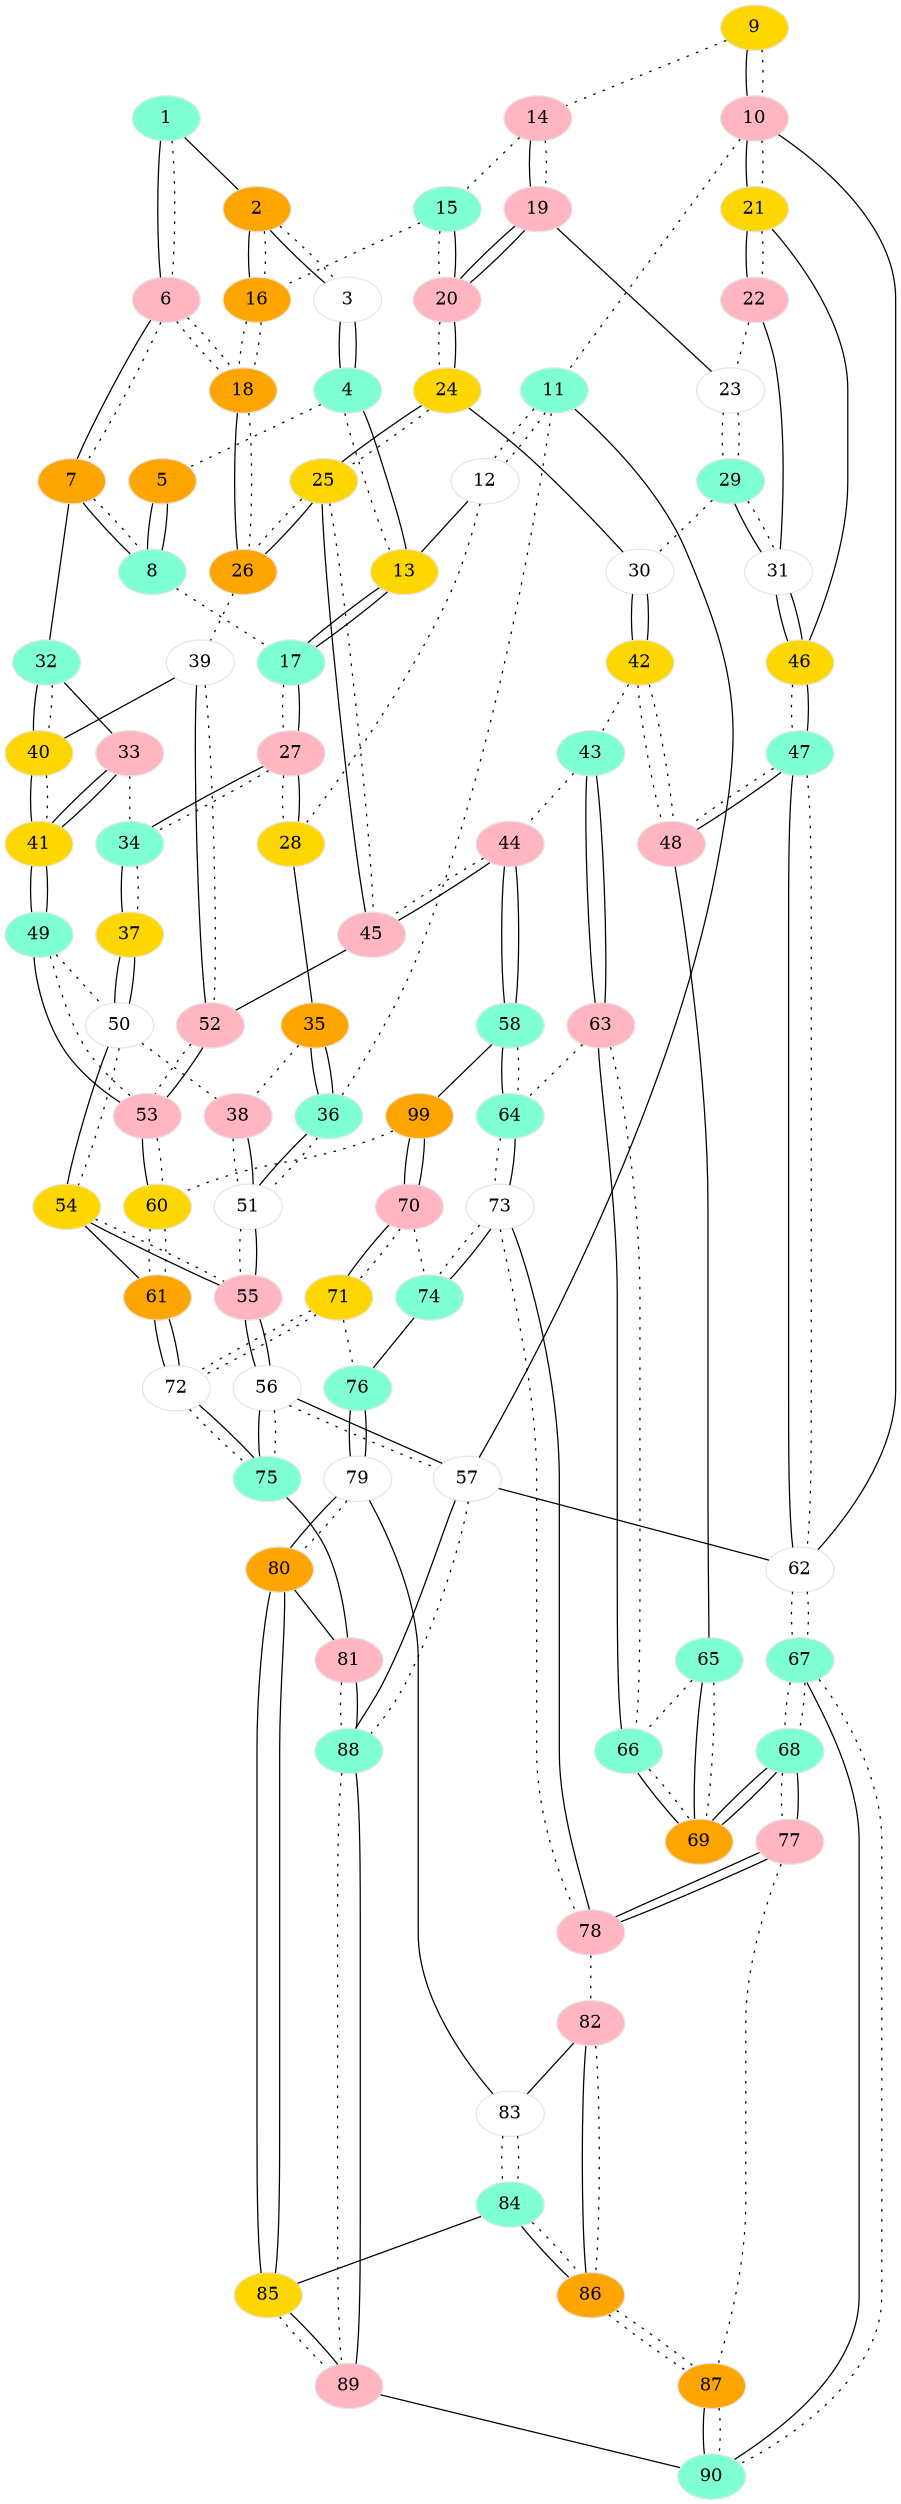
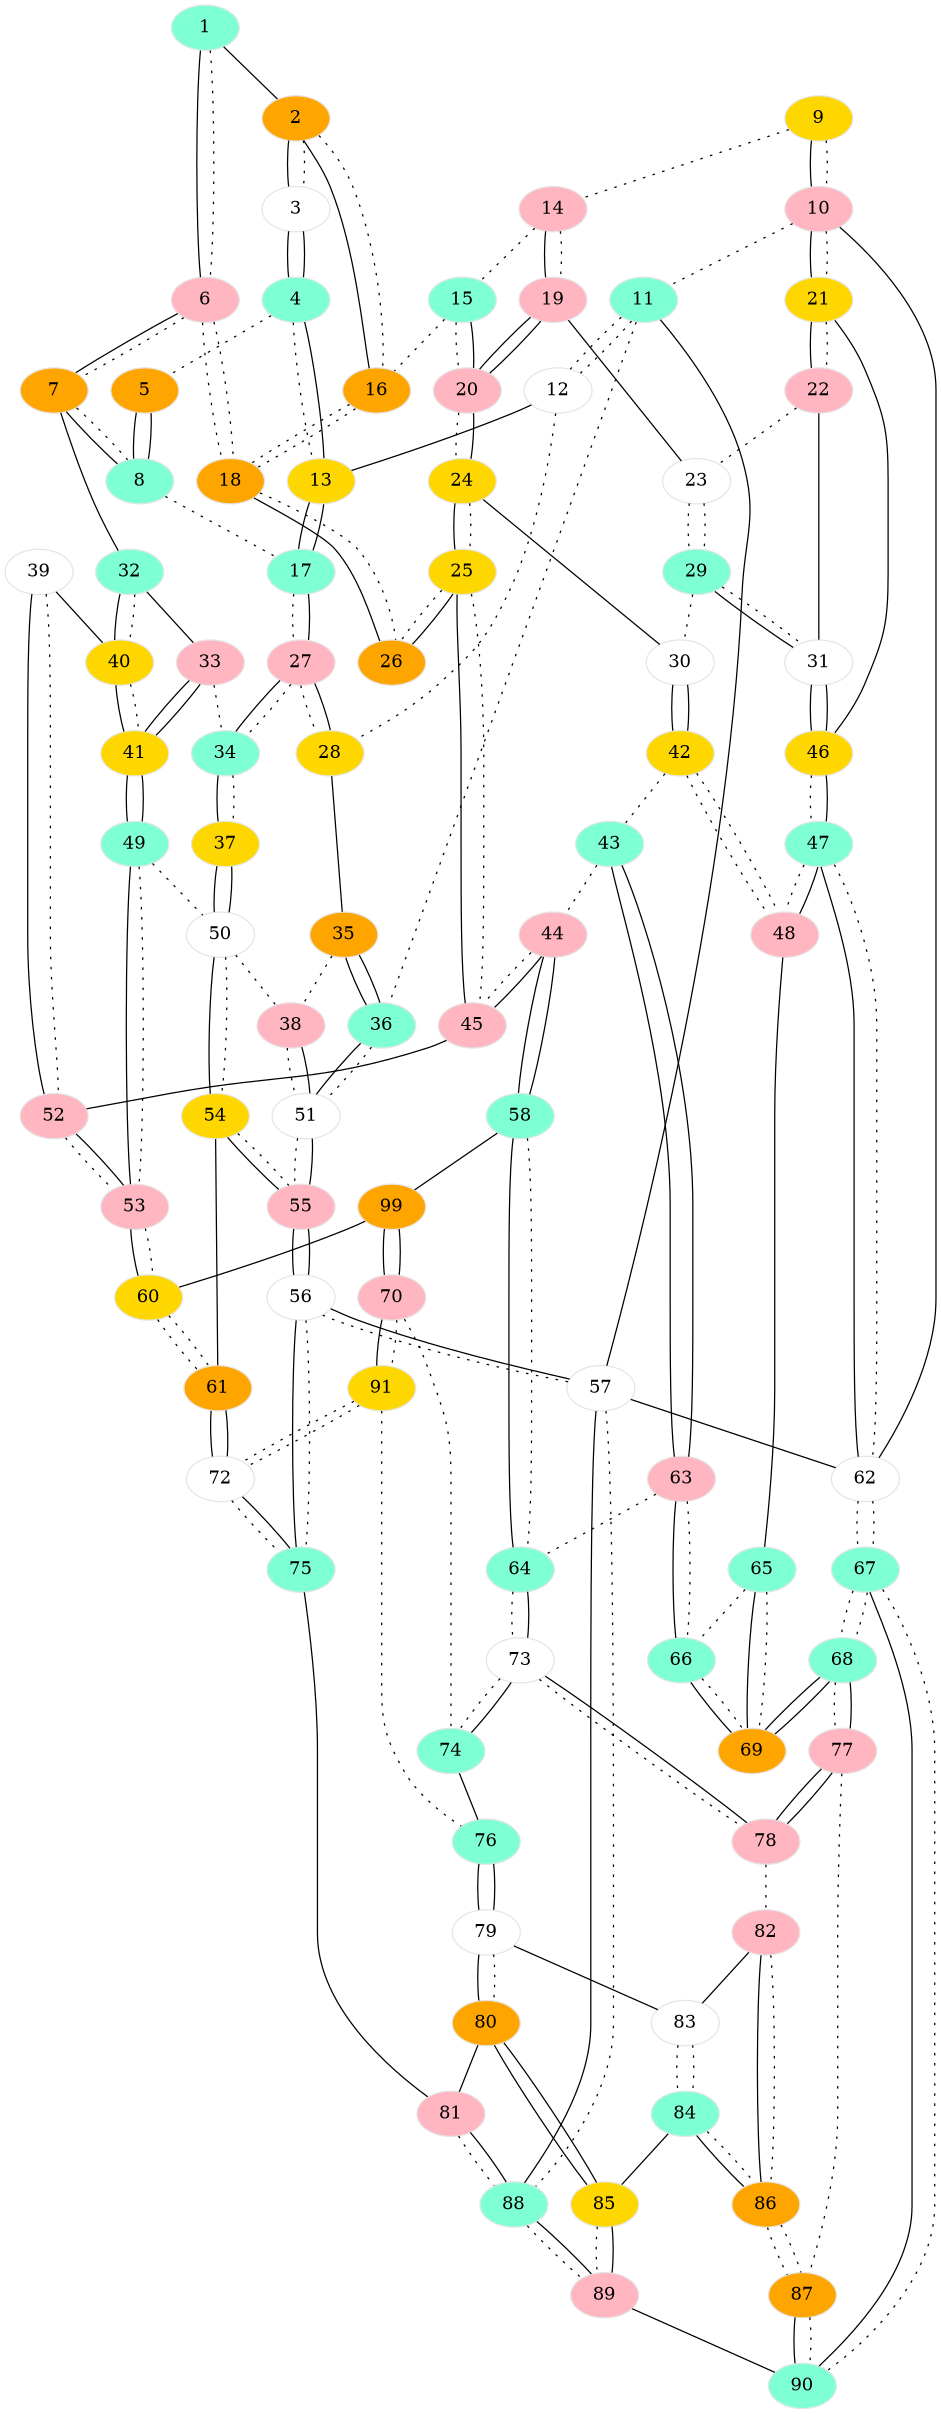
  graph {
    node [color=gray90 fillcolor=aquamarine style=filled]
    edge [style=solid]
    2 [fillcolor=orange]
    1
    6 [fillcolor=lightpink]
    3 [fillcolor=white]
    16 [fillcolor=orange]
    7 [fillcolor=orange]
    18 [fillcolor=orange]
    4
    5 [fillcolor=orange]
    13 [fillcolor=gold]
    8
    17
    32
    26 [fillcolor=orange]
    33 [fillcolor=lightpink]
    40 [fillcolor=gold]
    27 [fillcolor=lightpink]
    9 [fillcolor=gold]
    10 [fillcolor=lightpink]
    14 [fillcolor=lightpink]
    11
    21 [fillcolor=gold]
    62 [fillcolor=white]
    15
    19 [fillcolor=lightpink]
    12 [fillcolor=white]
    36
    57 [fillcolor=white]
    22 [fillcolor=lightpink]
    46 [fillcolor=gold]
    67
    28 [fillcolor=gold]
    51 [fillcolor=white]
    88
    35 [fillcolor=orange]
    20 [fillcolor=lightpink]
    23 [fillcolor=white]
    24 [fillcolor=gold]
    34
    39 [fillcolor=white]
    29
    25 [fillcolor=gold]
    30 [fillcolor=white]
    31 [fillcolor=white]
    47
    45 [fillcolor=lightpink]
    42 [fillcolor=gold]
    52 [fillcolor=lightpink]
    37 [fillcolor=gold]
    38 [fillcolor=lightpink]
    43
    48 [fillcolor=lightpink]
    41 [fillcolor=gold]
    49
    50 [fillcolor=white]
    55 [fillcolor=lightpink]
    54 [fillcolor=gold]
    53 [fillcolor=lightpink]
    44 [fillcolor=lightpink]
    63 [fillcolor=lightpink]
    65
    58
    64
    66
    n65 [fillcolor=orange label=99]
    69 [fillcolor=orange]
    60 [fillcolor=gold]
    61 [fillcolor=orange]
    56 [fillcolor=white]
    72 [fillcolor=white]
    75
    81 [fillcolor=lightpink]
    89 [fillcolor=lightpink]
    70 [fillcolor=lightpink]
    73 [fillcolor=white]
-   71 [fillcolor=gold]
+   71 [fillcolor=gold label=91]
    74
    68
    90
    78 [fillcolor=lightpink]
    77 [fillcolor=lightpink]
    87 [fillcolor=orange]
    76
    79 [fillcolor=white]
    82 [fillcolor=lightpink]
    80 [fillcolor=orange]
    83 [fillcolor=white]
    86 [fillcolor=orange]
    85 [fillcolor=gold]
    84
    2 -- 3
    2 -- 3 [style=dotted]
    2 -- 16
    2 -- 16 [style=dotted]
    1 -- 2
    1 -- 6
    1 -- 6 [style=dotted]
    6 -- 7
    6 -- 7 [style=dotted]
    6 -- 18 [style=dotted]
    6 -- 18 [style=dotted]
    3 -- 4
    3 -- 4
    16 -- 18 [style=dotted]
    16 -- 18 [style=dotted]
    7 -- 8
    7 -- 8 [style=dotted]
    7 -- 32
    18 -- 26
    18 -- 26 [style=dotted]
    4 -- 5 [style=dotted]
    4 -- 13 [style=dotted]
    4 -- 13
    5 -- 8
    5 -- 8
    13 -- 17
    13 -- 17
    8 -- 17 [style=dotted]
    17 -- 27 [style=dotted]
    17 -- 27
    32 -- 33
    32 -- 40
    32 -- 40 [style=dotted]
-   26 -- 39 [style=dotted]
    33 -- 34 [style=dotted]
    33 -- 41
    33 -- 41
    40 -- 41
    40 -- 41 [style=dotted]
    27 -- 28 [style=dotted]
    27 -- 28
    27 -- 34
    27 -- 34 [style=dotted]
    9 -- 10
    9 -- 10 [style=dotted]
    9 -- 14 [style=dotted]
    10 -- 11 [style=dotted]
    10 -- 21
    10 -- 21 [style=dotted]
    10 -- 62
    14 -- 15 [style=dotted]
    14 -- 19
    14 -- 19 [style=dotted]
    11 -- 12 [style=dotted]
    11 -- 12 [style=dotted]
    11 -- 36 [style=dotted]
    11 -- 57
    21 -- 22
    21 -- 22 [style=dotted]
    21 -- 46
    62 -- 67 [style=dotted]
    62 -- 67 [style=dotted]
    15 -- 16 [style=dotted]
    15 -- 20 [style=dotted]
    15 -- 20
    19 -- 20
    19 -- 20
    19 -- 23
    12 -- 13
    12 -- 28 [style=dotted]
    36 -- 51
    36 -- 51 [style=dotted]
    57 -- 62
    57 -- 88
    57 -- 88 [style=dotted]
    22 -- 23 [style=dotted]
    22 -- 31
    46 -- 47 [style=dotted]
    46 -- 47
    67 -- 68 [style=dotted]
    67 -- 68 [style=dotted]
    67 -- 90
    67 -- 90 [style=dotted]
    28 -- 35
    51 -- 55 [style=dotted]
    51 -- 55
    88 -- 89 [style=dotted]
    88 -- 89
    35 -- 36
    35 -- 36
    35 -- 38 [style=dotted]
    20 -- 24 [style=dotted]
    20 -- 24
    23 -- 29 [style=dotted]
    23 -- 29 [style=dotted]
    24 -- 25
    24 -- 25 [style=dotted]
    24 -- 30
    34 -- 37
    34 -- 37 [style=dotted]
    39 -- 40
    39 -- 52
    39 -- 52 [style=dotted]
    29 -- 30 [style=dotted]
    29 -- 31
    29 -- 31 [style=dotted]
    25 -- 26 [style=dotted]
    25 -- 26
    25 -- 45
    25 -- 45 [style=dotted]
    30 -- 42
    30 -- 42
    31 -- 46
    31 -- 46
    47 -- 62
    47 -- 62 [style=dotted]
    47 -- 48 [style=dotted]
    47 -- 48
    45 -- 52
    42 -- 43 [style=dotted]
    42 -- 48 [style=dotted]
    42 -- 48 [style=dotted]
    52 -- 53 [style=dotted]
    52 -- 53
    37 -- 50
    37 -- 50
    38 -- 51 [style=dotted]
    38 -- 51
    43 -- 44 [style=dotted]
    43 -- 63
    43 -- 63
    48 -- 65
    41 -- 49
    41 -- 49
    49 -- 50 [style=dotted]
    49 -- 53
    49 -- 53 [style=dotted]
    50 -- 38 [style=dotted]
    50 -- 54
    50 -- 54 [style=dotted]
    55 -- 56
    55 -- 56
    54 -- 55
    54 -- 55 [style=dotted]
    54 -- 61
    53 -- 60
    53 -- 60 [style=dotted]
    44 -- 45 [style=dotted]
    44 -- 45
    44 -- 58
    44 -- 58
    63 -- 64 [style=dotted]
    63 -- 66
    63 -- 66 [style=dotted]
    65 -- 66 [style=dotted]
    65 -- 69
    65 -- 69 [style=dotted]
    58 -- 64
    58 -- 64 [style=dotted]
    58 -- n65
    64 -- 73 [style=dotted]
    64 -- 73
    66 -- 69
    66 -- 69 [style=dotted]
-   n65 -- 60 [style=dotted]
+   n65 -- 60
    n65 -- 70
    n65 -- 70
    60 -- 61 [style=dotted]
    60 -- 61 [style=dotted]
    61 -- 72
    61 -- 72
    56 -- 57 [style=dotted]
    56 -- 57
    56 -- 75
    56 -- 75 [style=dotted]
    72 -- 75 [style=dotted]
    72 -- 75
    75 -- 81
    81 -- 88 [style=dotted]
    81 -- 88
    89 -- 90
    70 -- 71
    70 -- 71 [style=dotted]
    70 -- 74 [style=dotted]
    73 -- 74 [style=dotted]
    73 -- 74
    73 -- 78 [style=dotted]
    73 -- 78
    71 -- 72 [style=dotted]
    71 -- 72 [style=dotted]
    71 -- 76 [style=dotted]
    74 -- 76
    68 -- 69
    68 -- 69
    68 -- 77 [style=dotted]
    68 -- 77
    78 -- 82 [style=dotted]
    77 -- 78
    77 -- 78
    77 -- 87 [style=dotted]
    87 -- 90
    87 -- 90 [style=dotted]
    76 -- 79
    76 -- 79
    79 -- 80
    79 -- 80 [style=dotted]
    79 -- 83
    82 -- 83
    82 -- 86
    82 -- 86 [style=dotted]
    80 -- 81
    80 -- 85
    80 -- 85
    83 -- 84 [style=dotted]
    83 -- 84 [style=dotted]
    86 -- 87 [style=dotted]
    86 -- 87 [style=dotted]
    85 -- 89 [style=dotted]
    85 -- 89
    84 -- 86
    84 -- 86 [style=dotted]
    84 -- 85
  }
